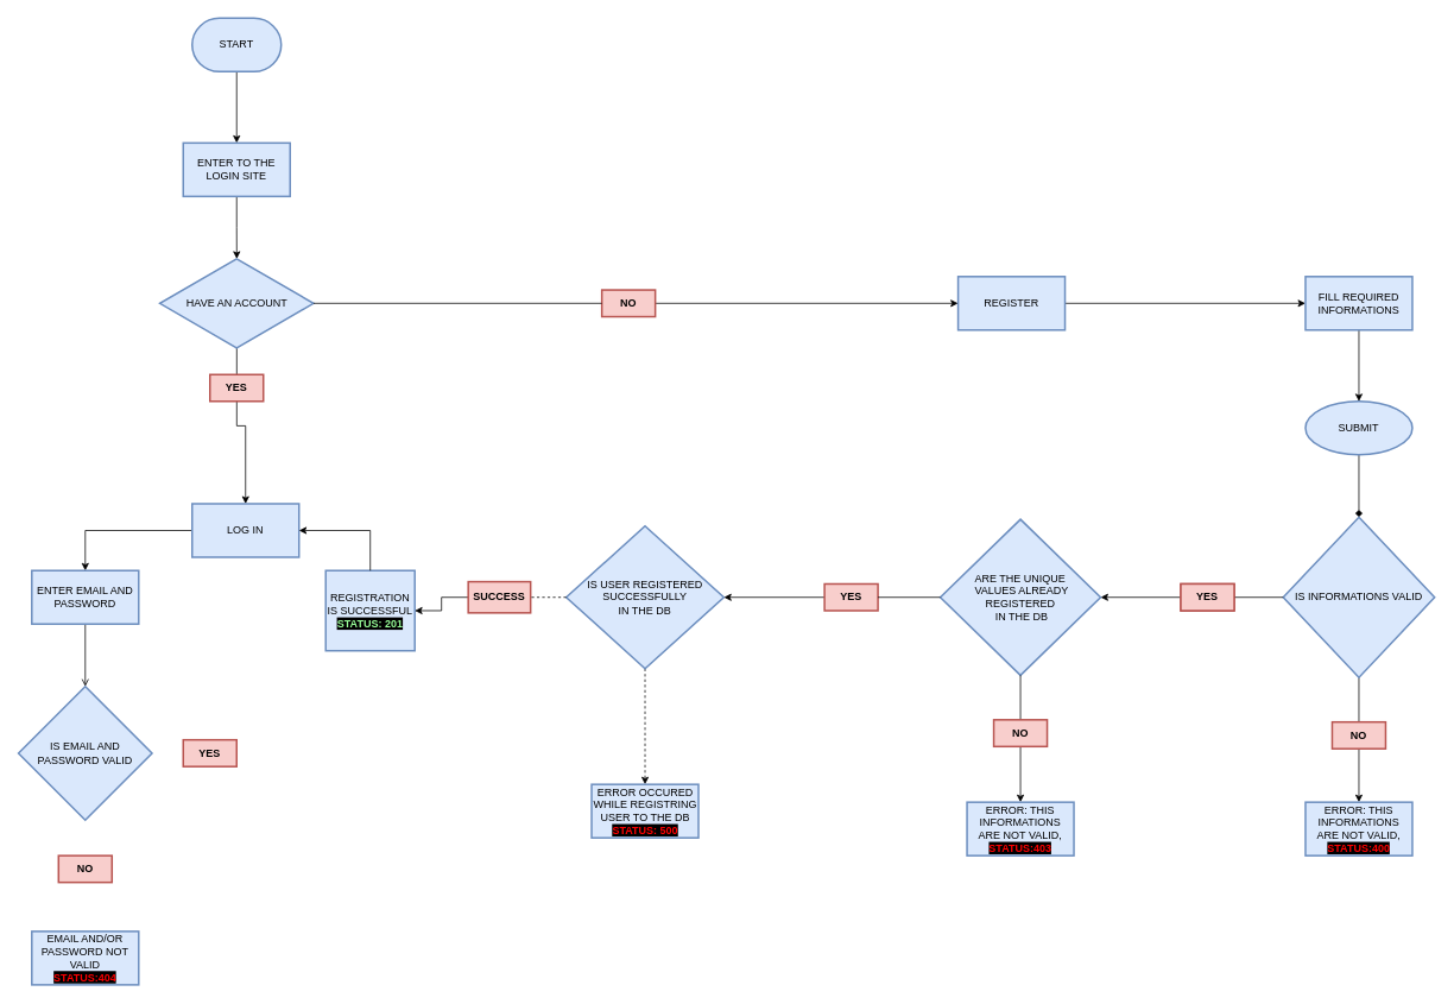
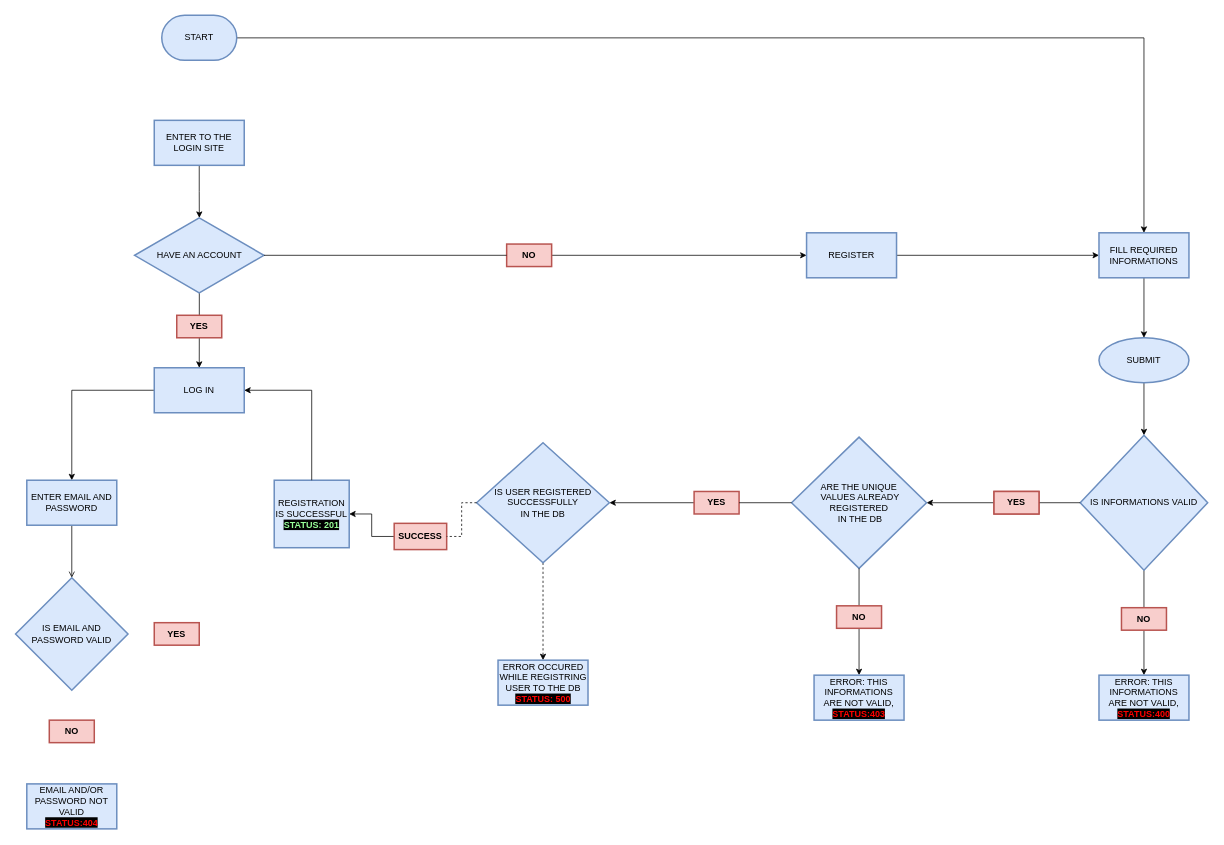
  <mxCell id="0" />
  <mxCell id="1" parent="0" />
- <mxCell id="2" value="" style="edgeStyle=orthogonalEdgeStyle;rounded=0;orthogonalLoop=1;jettySize=auto;html=1;" parent="1" source="3" target="5" edge="1"><mxGeometry relative="1" as="geometry" /></mxCell>
+ <mxCell id="2" value="" style="edgeStyle=orthogonalEdgeStyle;rounded=0;orthogonalLoop=1;jettySize=auto;html=1;" parent="1" source="3" target="17" edge="1"><mxGeometry relative="1" as="geometry" /></mxCell>
  <mxCell id="3" value="START" style="strokeWidth=2;html=1;shape=mxgraph.flowchart.terminator;whiteSpace=wrap;fillColor=#dae8fc;strokeColor=#6c8ebf;" parent="1" vertex="1"><mxGeometry x="215" y="20" width="100" height="60" as="geometry" /></mxCell>
  <mxCell id="4" value="" style="edgeStyle=orthogonalEdgeStyle;rounded=0;orthogonalLoop=1;jettySize=auto;html=1;" parent="1" source="5" target="8" edge="1"><mxGeometry relative="1" as="geometry" /></mxCell>
  <mxCell id="5" value="ENTER TO THE LOGIN SITE" style="whiteSpace=wrap;html=1;strokeColor=#6c8ebf;strokeWidth=2;fillColor=#dae8fc;" parent="1" vertex="1"><mxGeometry x="205" y="160" width="120" height="60" as="geometry" /></mxCell>
  <mxCell id="6" value="" style="edgeStyle=orthogonalEdgeStyle;rounded=0;orthogonalLoop=1;jettySize=auto;html=1;" parent="1" source="8" target="10" edge="1"><mxGeometry relative="1" as="geometry" /></mxCell>
  <mxCell id="7" value="" style="edgeStyle=orthogonalEdgeStyle;rounded=0;orthogonalLoop=1;jettySize=auto;html=1;startArrow=none;" parent="1" source="14" target="13" edge="1"><mxGeometry relative="1" as="geometry" /></mxCell>
  <mxCell id="8" value="HAVE AN ACCOUNT" style="rhombus;whiteSpace=wrap;html=1;strokeColor=#6c8ebf;strokeWidth=2;fillColor=#dae8fc;" parent="1" vertex="1"><mxGeometry x="178.75" y="290" width="172.5" height="100" as="geometry" /></mxCell>
  <mxCell id="9" value="" style="edgeStyle=orthogonalEdgeStyle;rounded=0;orthogonalLoop=1;jettySize=auto;html=1;" parent="1" source="10" target="30" edge="1"><mxGeometry relative="1" as="geometry" /></mxCell>
- <mxCell id="10" value="LOG IN" style="whiteSpace=wrap;html=1;strokeColor=#6c8ebf;strokeWidth=2;fillColor=#dae8fc;" parent="1" vertex="1"><mxGeometry x="215" y="565" width="120" height="60" as="geometry" /></mxCell>
+ <mxCell id="10" value="LOG IN" style="whiteSpace=wrap;html=1;strokeColor=#6c8ebf;strokeWidth=2;fillColor=#dae8fc;" parent="1" vertex="1"><mxGeometry x="205" y="490" width="120" height="60" as="geometry" /></mxCell>
  <mxCell id="11" value="&lt;b&gt;YES&lt;/b&gt;" style="text;html=1;strokeColor=#b85450;fillColor=#f8cecc;align=center;verticalAlign=middle;whiteSpace=wrap;rounded=0;strokeWidth=2;" parent="1" vertex="1"><mxGeometry x="235" y="420" width="60" height="30" as="geometry" /></mxCell>
  <mxCell id="12" value="" style="edgeStyle=orthogonalEdgeStyle;rounded=0;orthogonalLoop=1;jettySize=auto;html=1;exitX=1;exitY=0.5;exitDx=0;exitDy=0;" parent="1" source="13" target="17" edge="1"><mxGeometry relative="1" as="geometry"><mxPoint x="1215" y="340" as="sourcePoint" /></mxGeometry></mxCell>
  <mxCell id="13" value="REGISTER" style="whiteSpace=wrap;html=1;strokeColor=#6c8ebf;strokeWidth=2;fillColor=#dae8fc;" parent="1" vertex="1"><mxGeometry x="1075" y="310" width="120" height="60" as="geometry" /></mxCell>
  <mxCell id="14" value="&lt;b&gt;NO&lt;/b&gt;" style="text;html=1;strokeColor=#b85450;fillColor=#f8cecc;align=center;verticalAlign=middle;whiteSpace=wrap;rounded=0;strokeWidth=2;" parent="1" vertex="1"><mxGeometry x="675" y="325" width="60" height="30" as="geometry" /></mxCell>
  <mxCell id="15" value="" style="edgeStyle=orthogonalEdgeStyle;rounded=0;orthogonalLoop=1;jettySize=auto;html=1;endArrow=none;" parent="1" source="8" target="14" edge="1"><mxGeometry relative="1" as="geometry"><mxPoint x="351.25" y="340" as="sourcePoint" /><mxPoint x="457.5" y="340" as="targetPoint" /></mxGeometry></mxCell>
  <mxCell id="16" value="" style="edgeStyle=orthogonalEdgeStyle;rounded=0;orthogonalLoop=1;jettySize=auto;html=1;" parent="1" source="17" target="19" edge="1"><mxGeometry relative="1" as="geometry" /></mxCell>
  <mxCell id="17" value="FILL REQUIRED INFORMATIONS" style="whiteSpace=wrap;html=1;strokeColor=#6c8ebf;strokeWidth=2;fillColor=#dae8fc;" parent="1" vertex="1"><mxGeometry x="1465" y="310" width="120" height="60" as="geometry" /></mxCell>
- <mxCell id="18" value="" style="edgeStyle=orthogonalEdgeStyle;rounded=0;orthogonalLoop=1;jettySize=auto;html=1;endArrow=diamond;" parent="1" source="19" target="21" edge="1"><mxGeometry relative="1" as="geometry" /></mxCell>
+ <mxCell id="18" value="" style="edgeStyle=orthogonalEdgeStyle;rounded=0;orthogonalLoop=1;jettySize=auto;html=1;" parent="1" source="19" target="21" edge="1"><mxGeometry relative="1" as="geometry" /></mxCell>
  <mxCell id="19" value="SUBMIT" style="ellipse;whiteSpace=wrap;html=1;strokeColor=#6c8ebf;strokeWidth=2;fillColor=#dae8fc;" parent="1" vertex="1"><mxGeometry x="1465" y="450" width="120" height="60" as="geometry" /></mxCell>
  <mxCell id="20" value="" style="edgeStyle=orthogonalEdgeStyle;rounded=0;orthogonalLoop=1;jettySize=auto;html=1;" parent="1" source="21" target="23" edge="1"><mxGeometry relative="1" as="geometry" /></mxCell>
  <mxCell id="21" value="IS INFORMATIONS VALID" style="rhombus;whiteSpace=wrap;html=1;strokeColor=#6c8ebf;strokeWidth=2;fillColor=#dae8fc;" parent="1" vertex="1"><mxGeometry x="1440" y="580" width="170" height="180" as="geometry" /></mxCell>
  <mxCell id="22" value="REGISTRATION IS SUCCESSFUL&lt;br&gt;&lt;b style=&quot;background-color: rgb(0 , 0 , 0)&quot;&gt;&lt;font color=&quot;#99ff99&quot;&gt;STATUS: 201&lt;/font&gt;&lt;/b&gt;" style="whiteSpace=wrap;html=1;strokeColor=#6c8ebf;strokeWidth=2;fillColor=#dae8fc;" parent="1" vertex="1"><mxGeometry x="365" y="640" width="100" height="90" as="geometry" /></mxCell>
  <mxCell id="23" value="ERROR: THIS INFORMATIONS ARE NOT VALID, &lt;span style=&quot;background-color: rgb(0 , 0 , 0)&quot;&gt;&lt;font color=&quot;#ff0000&quot;&gt;&lt;b&gt;STATUS:400&lt;/b&gt;&lt;/font&gt;&lt;/span&gt;" style="whiteSpace=wrap;html=1;strokeColor=#6c8ebf;strokeWidth=2;fillColor=#dae8fc;" parent="1" vertex="1"><mxGeometry x="1465" y="900" width="120" height="60" as="geometry" /></mxCell>
  <mxCell id="24" value="&lt;b&gt;NO&lt;/b&gt;" style="text;html=1;strokeColor=#b85450;fillColor=#f8cecc;align=center;verticalAlign=middle;whiteSpace=wrap;rounded=0;strokeWidth=2;" parent="1" vertex="1"><mxGeometry x="1495" y="810" width="60" height="30" as="geometry" /></mxCell>
  <mxCell id="25" value="" style="edgeStyle=orthogonalEdgeStyle;rounded=0;orthogonalLoop=1;jettySize=auto;html=1;fontColor=#99FF99;entryX=1;entryY=0.5;entryDx=0;entryDy=0;" edge="1" parent="1" source="26" target="35"><mxGeometry relative="1" as="geometry"><mxPoint x="1245" y="670" as="targetPoint" /><Array as="points"><mxPoint x="1245" y="670" /></Array></mxGeometry></mxCell>
  <mxCell id="26" value="&lt;b&gt;YES&lt;/b&gt;" style="text;html=1;strokeColor=#b85450;fillColor=#f8cecc;align=center;verticalAlign=middle;whiteSpace=wrap;rounded=0;strokeWidth=2;" parent="1" vertex="1"><mxGeometry x="1325" y="655" width="60" height="30" as="geometry" /></mxCell>
  <mxCell id="27" value="" style="edgeStyle=orthogonalEdgeStyle;rounded=0;orthogonalLoop=1;jettySize=auto;html=1;endArrow=none;" parent="1" source="21" target="26" edge="1"><mxGeometry relative="1" as="geometry"><mxPoint x="1440" y="670" as="sourcePoint" /><mxPoint x="1335" y="670" as="targetPoint" /></mxGeometry></mxCell>
  <mxCell id="28" value="" style="endArrow=classic;html=1;rounded=0;exitX=0.5;exitY=0;exitDx=0;exitDy=0;entryX=1;entryY=0.5;entryDx=0;entryDy=0;edgeStyle=orthogonalEdgeStyle;" parent="1" source="22" target="10" edge="1"><mxGeometry width="50" height="50" relative="1" as="geometry"><mxPoint x="255" y="570" as="sourcePoint" /><mxPoint x="305" y="520" as="targetPoint" /></mxGeometry></mxCell>
  <mxCell id="29" value="" style="edgeStyle=orthogonalEdgeStyle;rounded=0;orthogonalLoop=1;jettySize=auto;html=1;endArrow=open;" parent="1" source="30" target="31" edge="1"><mxGeometry relative="1" as="geometry" /></mxCell>
  <mxCell id="30" value="ENTER EMAIL AND PASSWORD" style="whiteSpace=wrap;html=1;strokeColor=#6c8ebf;strokeWidth=2;fillColor=#dae8fc;" parent="1" vertex="1"><mxGeometry x="35" y="640" width="120" height="60" as="geometry" /></mxCell>
  <mxCell id="31" value="IS EMAIL AND PASSWORD VALID" style="rhombus;whiteSpace=wrap;html=1;strokeColor=#6c8ebf;strokeWidth=2;fillColor=#dae8fc;" parent="1" vertex="1"><mxGeometry x="20" y="770" width="150" height="150" as="geometry" /></mxCell>
  <mxCell id="32" value="&lt;b&gt;NO&lt;/b&gt;" style="text;html=1;strokeColor=#b85450;fillColor=#f8cecc;align=center;verticalAlign=middle;whiteSpace=wrap;rounded=0;strokeWidth=2;" parent="1" vertex="1"><mxGeometry x="65" y="960" width="60" height="30" as="geometry" /></mxCell>
  <mxCell id="33" value="&lt;b&gt;YES&lt;/b&gt;" style="text;html=1;strokeColor=#b85450;fillColor=#f8cecc;align=center;verticalAlign=middle;whiteSpace=wrap;rounded=0;strokeWidth=2;" parent="1" vertex="1"><mxGeometry x="205" y="830" width="60" height="30" as="geometry" /></mxCell>
  <mxCell id="34" value="EMAIL AND/OR PASSWORD NOT VALID&lt;br&gt;&lt;font color=&quot;#ff0000&quot; style=&quot;background-color: rgb(0 , 0 , 0)&quot;&gt;&lt;b&gt;STATUS:404&lt;/b&gt;&lt;/font&gt;" style="whiteSpace=wrap;html=1;strokeColor=#6c8ebf;strokeWidth=2;fillColor=#dae8fc;" parent="1" vertex="1"><mxGeometry x="35" y="1045" width="120" height="60" as="geometry" /></mxCell>
  <mxCell id="35" value="ARE THE UNIQUE&lt;br&gt;&amp;nbsp;VALUES ALREADY REGISTERED&lt;br&gt;&amp;nbsp;IN THE DB" style="rhombus;whiteSpace=wrap;html=1;rounded=0;strokeColor=#6c8ebf;strokeWidth=2;fillColor=#dae8fc;" vertex="1" parent="1"><mxGeometry x="1055" y="582.5" width="180" height="175" as="geometry" /></mxCell>
  <mxCell id="36" value="&lt;b&gt;YES&lt;/b&gt;" style="text;html=1;strokeColor=#b85450;fillColor=#f8cecc;align=center;verticalAlign=middle;whiteSpace=wrap;rounded=0;strokeWidth=2;" vertex="1" parent="1"><mxGeometry x="1325" y="655" width="60" height="30" as="geometry" /></mxCell>
  <mxCell id="37" value="" style="edgeStyle=orthogonalEdgeStyle;rounded=0;orthogonalLoop=1;jettySize=auto;html=1;fontColor=#FF0000;" edge="1" parent="1" source="38" target="45"><mxGeometry relative="1" as="geometry" /></mxCell>
  <mxCell id="38" value="&lt;b&gt;YES&lt;/b&gt;" style="text;html=1;strokeColor=#b85450;fillColor=#f8cecc;align=center;verticalAlign=middle;whiteSpace=wrap;rounded=0;strokeWidth=2;" vertex="1" parent="1"><mxGeometry x="925" y="655" width="60" height="30" as="geometry" /></mxCell>
  <mxCell id="39" value="" style="edgeStyle=orthogonalEdgeStyle;rounded=0;orthogonalLoop=1;jettySize=auto;html=1;entryX=1;entryY=0.5;entryDx=0;entryDy=0;fontColor=#99FF99;endArrow=none;" edge="1" parent="1" source="35" target="38"><mxGeometry relative="1" as="geometry"><mxPoint x="1055" y="670" as="sourcePoint" /><mxPoint x="835" y="670" as="targetPoint" /></mxGeometry></mxCell>
  <mxCell id="40" value="" style="edgeStyle=orthogonalEdgeStyle;rounded=0;orthogonalLoop=1;jettySize=auto;html=1;" edge="1" parent="1" target="41"><mxGeometry relative="1" as="geometry"><mxPoint x="1145" y="757.5" as="sourcePoint" /><Array as="points"><mxPoint x="1145" y="827.5" /><mxPoint x="1145" y="827.5" /></Array></mxGeometry></mxCell>
  <mxCell id="41" value="ERROR: THIS INFORMATIONS ARE NOT VALID,&lt;br&gt;&lt;font color=&quot;#ff0000&quot; style=&quot;background-color: rgb(0 , 0 , 0)&quot;&gt;&lt;b&gt;STATUS:403&lt;/b&gt;&lt;/font&gt;" style="whiteSpace=wrap;html=1;strokeColor=#6c8ebf;strokeWidth=2;fillColor=#dae8fc;" vertex="1" parent="1"><mxGeometry x="1085" y="900" width="120" height="60" as="geometry" /></mxCell>
  <mxCell id="42" value="&lt;b&gt;NO&lt;/b&gt;" style="text;html=1;strokeColor=#b85450;fillColor=#f8cecc;align=center;verticalAlign=middle;whiteSpace=wrap;rounded=0;strokeWidth=2;" vertex="1" parent="1"><mxGeometry x="1115" y="807.5" width="60" height="30" as="geometry" /></mxCell>
  <mxCell id="43" style="edgeStyle=orthogonalEdgeStyle;rounded=0;orthogonalLoop=1;jettySize=auto;html=1;entryX=1;entryY=0.5;entryDx=0;entryDy=0;fontColor=#FF0000;startArrow=none;" edge="1" parent="1" source="46" target="22"><mxGeometry relative="1" as="geometry" /></mxCell>
  <mxCell id="44" value="" style="edgeStyle=orthogonalEdgeStyle;rounded=0;orthogonalLoop=1;jettySize=auto;html=1;fontColor=#FF0000;dashed=1;" edge="1" parent="1" source="45" target="48"><mxGeometry relative="1" as="geometry" /></mxCell>
  <mxCell id="45" value="IS USER REGISTERED&lt;br&gt;SUCCESSFULLY &lt;br&gt;IN THE DB" style="rhombus;whiteSpace=wrap;html=1;rounded=0;strokeColor=#6c8ebf;strokeWidth=2;fillColor=#dae8fc;" vertex="1" parent="1"><mxGeometry x="635" y="590" width="177" height="160" as="geometry" /></mxCell>
- <mxCell id="46" value="&lt;b&gt;SUCCESS&lt;/b&gt;" style="text;html=1;strokeColor=#b85450;fillColor=#f8cecc;align=center;verticalAlign=middle;whiteSpace=wrap;rounded=0;strokeWidth=2;" vertex="1" parent="1"><mxGeometry x="525" y="652.5" width="70" height="35" as="geometry" /></mxCell>
+ <mxCell id="46" value="&lt;b&gt;SUCCESS&lt;/b&gt;" style="text;html=1;strokeColor=#b85450;fillColor=#f8cecc;align=center;verticalAlign=middle;whiteSpace=wrap;rounded=0;strokeWidth=2;" vertex="1" parent="1"><mxGeometry x="525" y="697.5" width="70" height="35" as="geometry" /></mxCell>
  <mxCell id="47" value="" style="edgeStyle=orthogonalEdgeStyle;rounded=0;orthogonalLoop=1;jettySize=auto;html=1;entryX=1;entryY=0.5;entryDx=0;entryDy=0;fontColor=#FF0000;endArrow=none;dashed=1;" edge="1" parent="1" source="45" target="46"><mxGeometry relative="1" as="geometry"><mxPoint x="635" y="670" as="sourcePoint" /><mxPoint x="485" y="670" as="targetPoint" /></mxGeometry></mxCell>
  <mxCell id="48" value="ERROR OCCURED WHILE REGISTRING USER TO THE DB&lt;br&gt;&lt;span style=&quot;background-color: rgb(0 , 0 , 0)&quot;&gt;&lt;font color=&quot;#ff0000&quot;&gt;&lt;b&gt;STATUS: 500&lt;/b&gt;&lt;/font&gt;&lt;/span&gt;" style="whiteSpace=wrap;html=1;rounded=0;strokeColor=#6c8ebf;strokeWidth=2;fillColor=#dae8fc;" vertex="1" parent="1"><mxGeometry x="663.5" y="880" width="120" height="60" as="geometry" /></mxCell>
